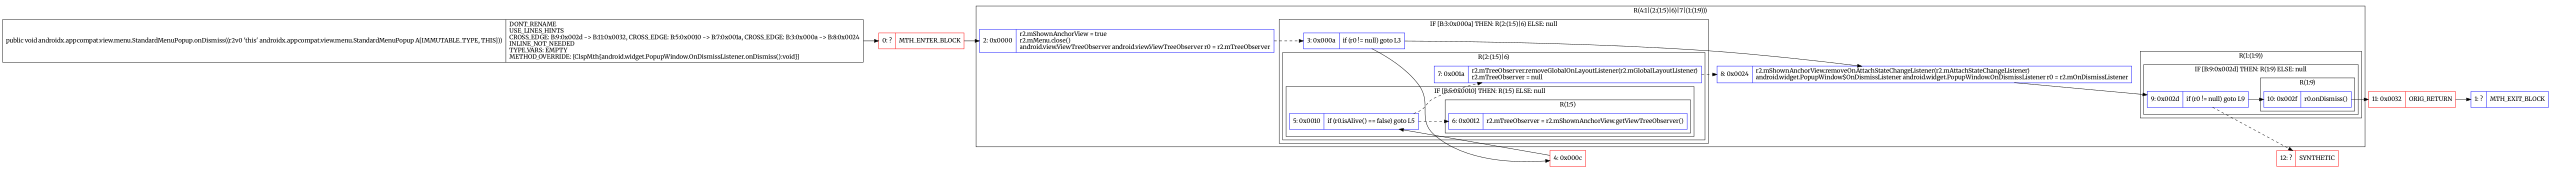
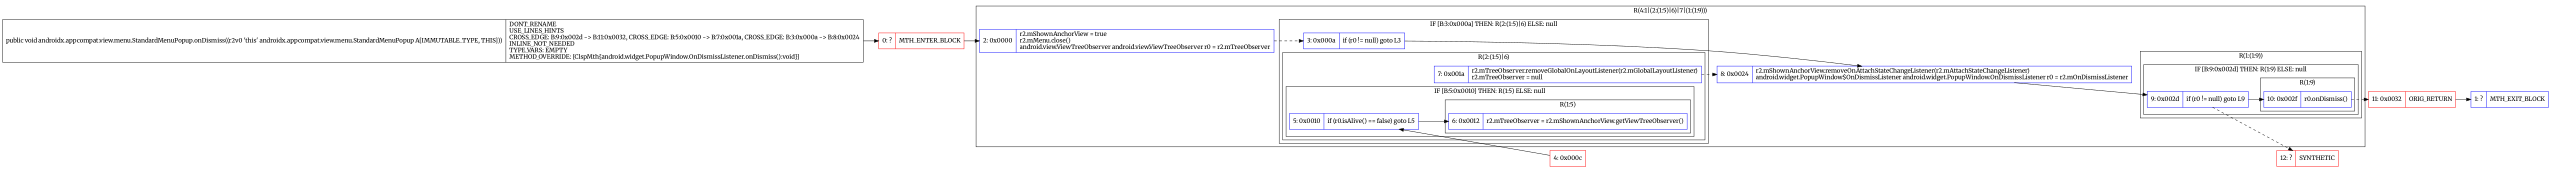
  digraph {
    fontname=Merriweather
    rankdir=LR
    node [color=blue fontname=Merriweather shape=record]
    edge [fontname=Merriweather]
    n1 [label="{6\:\ 0x0012|r2.mTreeObserver = r2.mShownAnchorView.getViewTreeObserver()\l}"]
    n2 [label="{5\:\ 0x0010|if (r0.isAlive() == false) goto L5\l}"]
    n3 [label="{7\:\ 0x001a|r2.mTreeObserver.removeGlobalOnLayoutListener(r2.mGlobalLayoutListener)\lr2.mTreeObserver = null\l}"]
    n4 [label="{3\:\ 0x000a|if (r0 != null) goto L3\l}"]
    n5 [label="{10\:\ 0x002f|r0.onDismiss()\l}"]
    n6 [label="{9\:\ 0x002d|if (r0 != null) goto L9\l}"]
    n7 [label="{2\:\ 0x0000|r2.mShownAnchorView = true\lr2.mMenu.close()\landroid.view.ViewTreeObserver android.view.ViewTreeObserver r0 = r2.mTreeObserver\l}"]
    n8 [label="{8\:\ 0x0024|r2.mShownAnchorView.removeOnAttachStateChangeListener(r2.mAttachStateChangeListener)\landroid.widget.PopupWindow$OnDismissListener android.widget.PopupWindow.OnDismissListener r0 = r2.mOnDismissListener\l}"]
    n9 [color=red label="{4\:\ 0x000c}"]
    n10 [color=red label="{11\:\ 0x0032|ORIG_RETURN\l}"]
    n11 [color=red label="{12\:\ ?|SYNTHETIC\l}"]
    n12 [label="{1\:\ ?|MTH_EXIT_BLOCK\l}"]
    n13 [color=red label="{0\:\ ?|MTH_ENTER_BLOCK\l}"]
    n14 [label="{public void androidx.appcompat.view.menu.StandardMenuPopup.onDismiss((r2v0 'this' androidx.appcompat.view.menu.StandardMenuPopup A[IMMUTABLE_TYPE, THIS]))  | DONT_RENAME\lUSE_LINES_HINTS\lCROSS_EDGE: B:9:0x002d \-\> B:11:0x0032, CROSS_EDGE: B:5:0x0010 \-\> B:7:0x001a, CROSS_EDGE: B:3:0x000a \-\> B:8:0x0024\lINLINE_NOT_NEEDED\lTYPE_VARS: EMPTY\lMETHOD_OVERRIDE: [ClspMth\{android.widget.PopupWindow.OnDismissListener.onDismiss():void\}]\l}" color=""]
    subgraph cluster_1 {
      label="R(4:1|(2:(1:5)|6)|7|(1:(1:9)))"
      n7
      n8
      subgraph cluster_2 {
        label="IF [B:3:0x000a] THEN: R(2:(1:5)|6) ELSE: null"
        n4
        subgraph cluster_3 {
          label="R(2:(1:5)|6)"
          n3
          subgraph cluster_4 {
            label="IF [B:5:0x0010] THEN: R(1:5) ELSE: null"
            n2
            subgraph cluster_5 {
              label="R(1:5)"
              n1
            }
          }
        }
      }
      subgraph cluster_6 {
        label="R(1:(1:9))"
        subgraph cluster_7 {
          label="IF [B:9:0x002d] THEN: R(1:9) ELSE: null"
          n6
          subgraph cluster_8 {
            label="R(1:9)"
            n5
          }
        }
      }
    }
-   n2 -> n1 [style=dashed]
-   n2 -> n3 [style=dashed]
+   n2 -> n1
    n3 -> n8 [style=dashed]
    n4 -> n8 [style=solid]
-   n4 -> n9
-   n5 -> n10
+   n5 -> n10 [style=dashed]
    n6 -> n5
    n6 -> n11 [style=dashed]
    n7 -> n4 [style=dashed]
    n8 -> n6
    n9 -> n2
    n10 -> n12
    n13 -> n7
    n14 -> n13
  }
